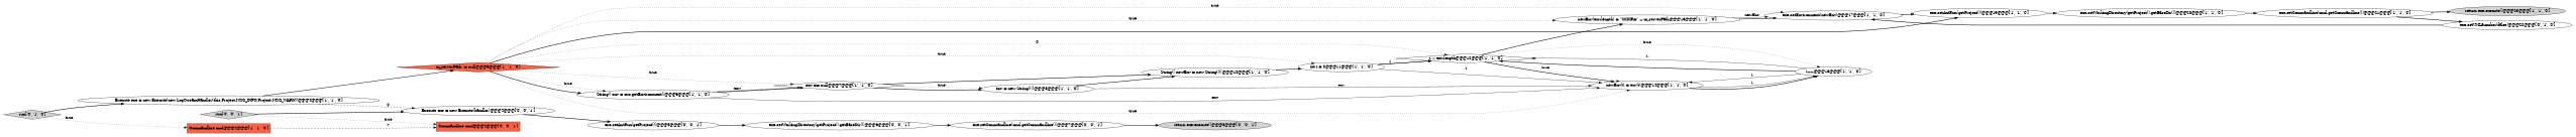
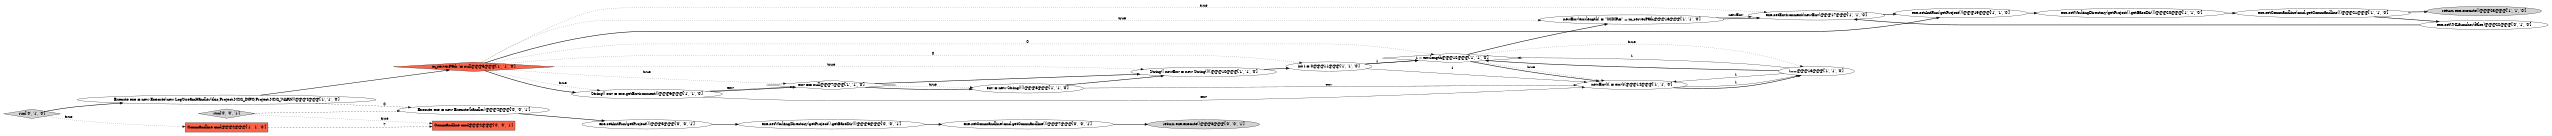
  digraph {
    rankdir=LR
    node [fillcolor=white shape=ellipse style=filled]
    edge [style=bold]
    n1 [label="exe.setEnvironment(newEnv)@@@17@@@['1', '1', '0']"]
    n2 [label="exe.setAntRun(getProject())@@@19@@@['1', '1', '0']"]
    n3 [label="exe.setWorkingDirectory(getProject().getBaseDir())@@@20@@@['1', '1', '0']"]
    n4 [label="Execute exe = new Execute(new LogStreamHandler(this,Project.MSG_INFO,Project.MSG_WARN))@@@4@@@['1', '1', '0']"]
    n5 [fillcolor=tomato label="m_serverPath != null@@@5@@@['1', '1', '0']" shape=diamond]
    n6 [label="Execute exe = new Execute(handler)@@@4@@@['0', '0', '1']"]
    n7 [label="newEnv(env.length( = \"SSDIR=\" + m_serverPath@@@16@@@['1', '1', '0']"]
    n8 [label="i < env.length@@@12@@@['1', '1', '0']" shape=diamond]
    n9 [label="env == null@@@7@@@['1', '1', '0']" shape=diamond]
    n10 [label="String(( newEnv = new String((((@@@10@@@['1', '1', '0']"]
    n11 [label="int i = 0@@@11@@@['1', '1', '0']"]
    n12 [label="String(( env = exe.getEnvironment()@@@6@@@['1', '1', '0']"]
    n13 [label="exe.setAntRun(getProject())@@@5@@@['0', '0', '1']"]
    n14 [fillcolor=lightgray label="return exe.execute()@@@23@@@['1', '1', '0']"]
    n15 [label="newEnv(i( = env(i(@@@14@@@['1', '1', '0']"]
    n16 [label="i++@@@13@@@['1', '1', '0']"]
    n17 [fillcolor=tomato label="Commandline cmd@@@2@@@['1', '1', '0']" shape=box]
    n18 [fillcolor=tomato label="Commandline cmd@@@2@@@['0', '0', '1']" shape=box]
    n19 [label="exe.setWorkingDirectory(getProject().getBaseDir())@@@6@@@['0', '0', '1']"]
    n20 [label="exe.setCommandline(cmd.getCommandline())@@@7@@@['0', '0', '1']"]
    n21 [fillcolor=lightgray label="return exe.execute()@@@8@@@['0', '0', '1']"]
    n22 [label="exe.setVMLauncher(false)@@@22@@@['0', '1', '0']"]
    n23 [label="exe.setCommandline(cmd.getCommandline())@@@21@@@['1', '1', '0']"]
    n24 [label="env = new String((((@@@8@@@['1', '1', '0']"]
    n25 [fillcolor=lightgray label="run['0', '0', '1']" shape=diamond]
    n26 [fillcolor=lightgray label="run['0', '1', '0']" shape=diamond]
    n1 -> n2
    n2 -> n3
    n3 -> n23
    n4 -> n5
    n4 -> n6 [label=0 style=dashed]
    n5 -> n1 [label=true style=dotted]
    n5 -> n2
    n5 -> n7 [label=true style=dotted]
    n5 -> n8 [label=0 style=dotted]
    n5 -> n9 [label=true style=dotted]
-   n5 -> n15 [label=true style=dotted]
-   n5 -> n11 [label=true style=dotted]
+   n5 -> n10 [label=true style=dotted]
+   n5 -> n11 [label=0 style=dotted]
    n5 -> n12
    n5 -> n12 [label=true style=dotted]
    n6 -> n13
    n7 -> n1 [label=newEnv style=solid]
    n7 -> n1
    n8 -> n7
    n8 -> n15 [label=true style=dotted]
    n8 -> n15
    n8 -> n16 [label=true style=dotted]
    n9 -> n10
    n9 -> n24
    n9 -> n24 [label=true style=dotted]
    n10 -> n11
    n11 -> n8 [label=i style=solid]
    n11 -> n8
    n11 -> n15 [label=i style=solid]
    n12 -> n9
    n12 -> n9 [label=env style=solid]
    n12 -> n15 [label=env style=solid]
    n13 -> n19
    n15 -> n16 [label=i style=solid]
    n15 -> n16
    n16 -> n8 [label=i style=solid]
    n16 -> n8
    n16 -> n15 [label=i style=solid]
    n17 -> n18 [label=7 style=dashed]
    n19 -> n20
    n20 -> n21
    n22 -> n1
    n23 -> n14
    n23 -> n22
    n24 -> n10
    n24 -> n15 [label=env style=solid]
-   n25 -> n6
+   n25 -> n6 [style=dashed]
    n25 -> n18 [label=true style=dotted]
    n26 -> n4
    n26 -> n17 [label=true style=dotted]
  }
